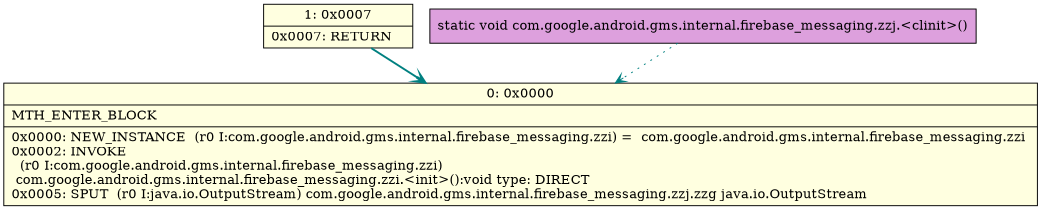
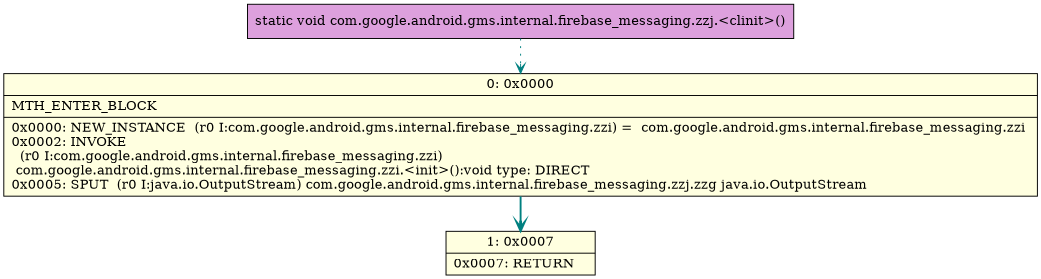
  digraph {
    node [shape=record style=filled fillcolor=lightyellow]
    edge [color=teal arrowhead=vee]
    n1 [label="{0\:\ 0x0000|MTH_ENTER_BLOCK\l|0x0000: NEW_INSTANCE  (r0 I:com.google.android.gms.internal.firebase_messaging.zzi) =  com.google.android.gms.internal.firebase_messaging.zzi \l0x0002: INVOKE  \l  (r0 I:com.google.android.gms.internal.firebase_messaging.zzi)\l com.google.android.gms.internal.firebase_messaging.zzi.\<init\>():void type: DIRECT \l0x0005: SPUT  (r0 I:java.io.OutputStream) com.google.android.gms.internal.firebase_messaging.zzj.zzg java.io.OutputStream \l}"]
    n2 [label="{1\:\ 0x0007|0x0007: RETURN   \l}"]
    n3 [label="{static void com.google.android.gms.internal.firebase_messaging.zzj.\<clinit\>() }" fillcolor=plum]
-   n2 -> n1 [style=bold]
+   n1 -> n2 [style=bold]
    n3 -> n1 [style=dotted]
  }
